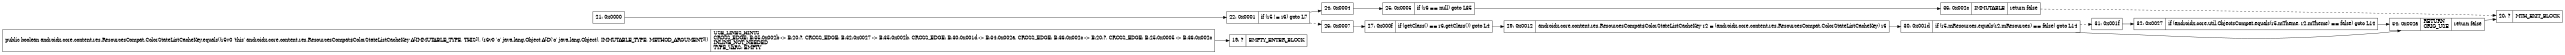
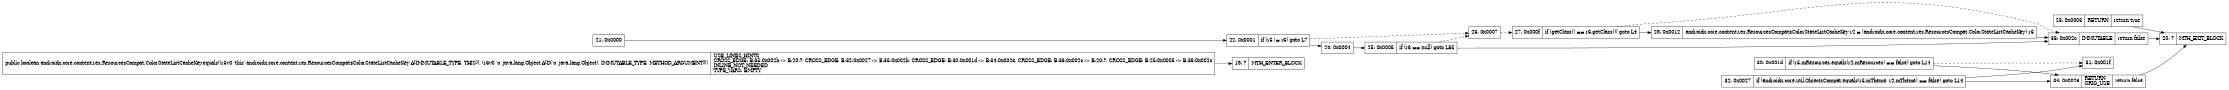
  digraph {
    rankdir=LR
    node [shape=record]
-   n1 [label="{19\:\ ?|EMPTY_ENTER_BLOCK\l}"]
+   n1 [label="{19\:\ ?|MTH_ENTER_BLOCK\l}"]
    n2 [label="{21\:\ 0x0000}"]
    n3 [label="{22\:\ 0x0001|if (r5 != r6) goto L7\l}"]
    n4 [label="{24\:\ 0x0004}"]
    n5 [label="{26\:\ 0x0007}"]
+   n6 [label="{23\:\ 0x0003|RETURN\l|return true\l}"]
    n7 [label="{20\:\ ?|MTH_EXIT_BLOCK\l}"]
    n8 [label="{25\:\ 0x0005|if (r6 == null) goto L85\l}"]
    n9 [label="{36\:\ 0x002c|IMMUTABLE\l|return false\l}"]
    n10 [label="{27\:\ 0x000f|if (getClass() == r6.getClass()) goto L4\l}"]
    n11 [label="{29\:\ 0x0012|androidx.core.content.res.ResourcesCompat$ColorStateListCacheKey r2 = (androidx.core.content.res.ResourcesCompat.ColorStateListCacheKey) r6\l}"]
    n12 [label="{30\:\ 0x001d|if (r5.mResources.equals(r2.mResources) == false) goto L14\l}"]
    n13 [label="{31\:\ 0x001f}"]
    n14 [label="{34\:\ 0x002a|RETURN\lORIG_USE\l|return false\l}"]
    n15 [label="{32\:\ 0x0027|if (androidx.core.util.ObjectsCompat.equals(r5.mTheme, r2.mTheme) == false) goto L14\l}"]
    n16 [label="{public boolean androidx.core.content.res.ResourcesCompat.ColorStateListCacheKey.equals((r5v0 'this' androidx.core.content.res.ResourcesCompat$ColorStateListCacheKey A[IMMUTABLE_TYPE, THIS]), (r6v0 'o' java.lang.Object A[D('o' java.lang.Object), IMMUTABLE_TYPE, METHOD_ARGUMENT]))  | USE_LINES_HINTS\lCROSS_EDGE: B:35:0x002b \-\> B:20:?, CROSS_EDGE: B:32:0x0027 \-\> B:35:0x002b, CROSS_EDGE: B:30:0x001d \-\> B:34:0x002a, CROSS_EDGE: B:36:0x002c \-\> B:20:?, CROSS_EDGE: B:25:0x0005 \-\> B:36:0x002c\lINLINE_NOT_NEEDED\lTYPE_VARS: EMPTY\l}"]
    n2 -> n3
    n3 -> n4
    n3 -> n5 [style=dashed]
    n4 -> n8
-   n5 -> n10
+   n5 -> n10 [style=dashed]
+   n6 -> n7
+   n8 -> n5 [style=dashed]
    n8 -> n9
-   n9 -> n7 [style=dashed]
+   n9 -> n7
+   n10 -> n9 [style=dashed]
    n10 -> n11
-   n11 -> n12
+   n11 -> n9
    n12 -> n13 [style=dashed]
    n12 -> n14
-   n13 -> n15
+   n15 -> n13
    n14 -> n7
    n15 -> n14
    n16 -> n1
  }
